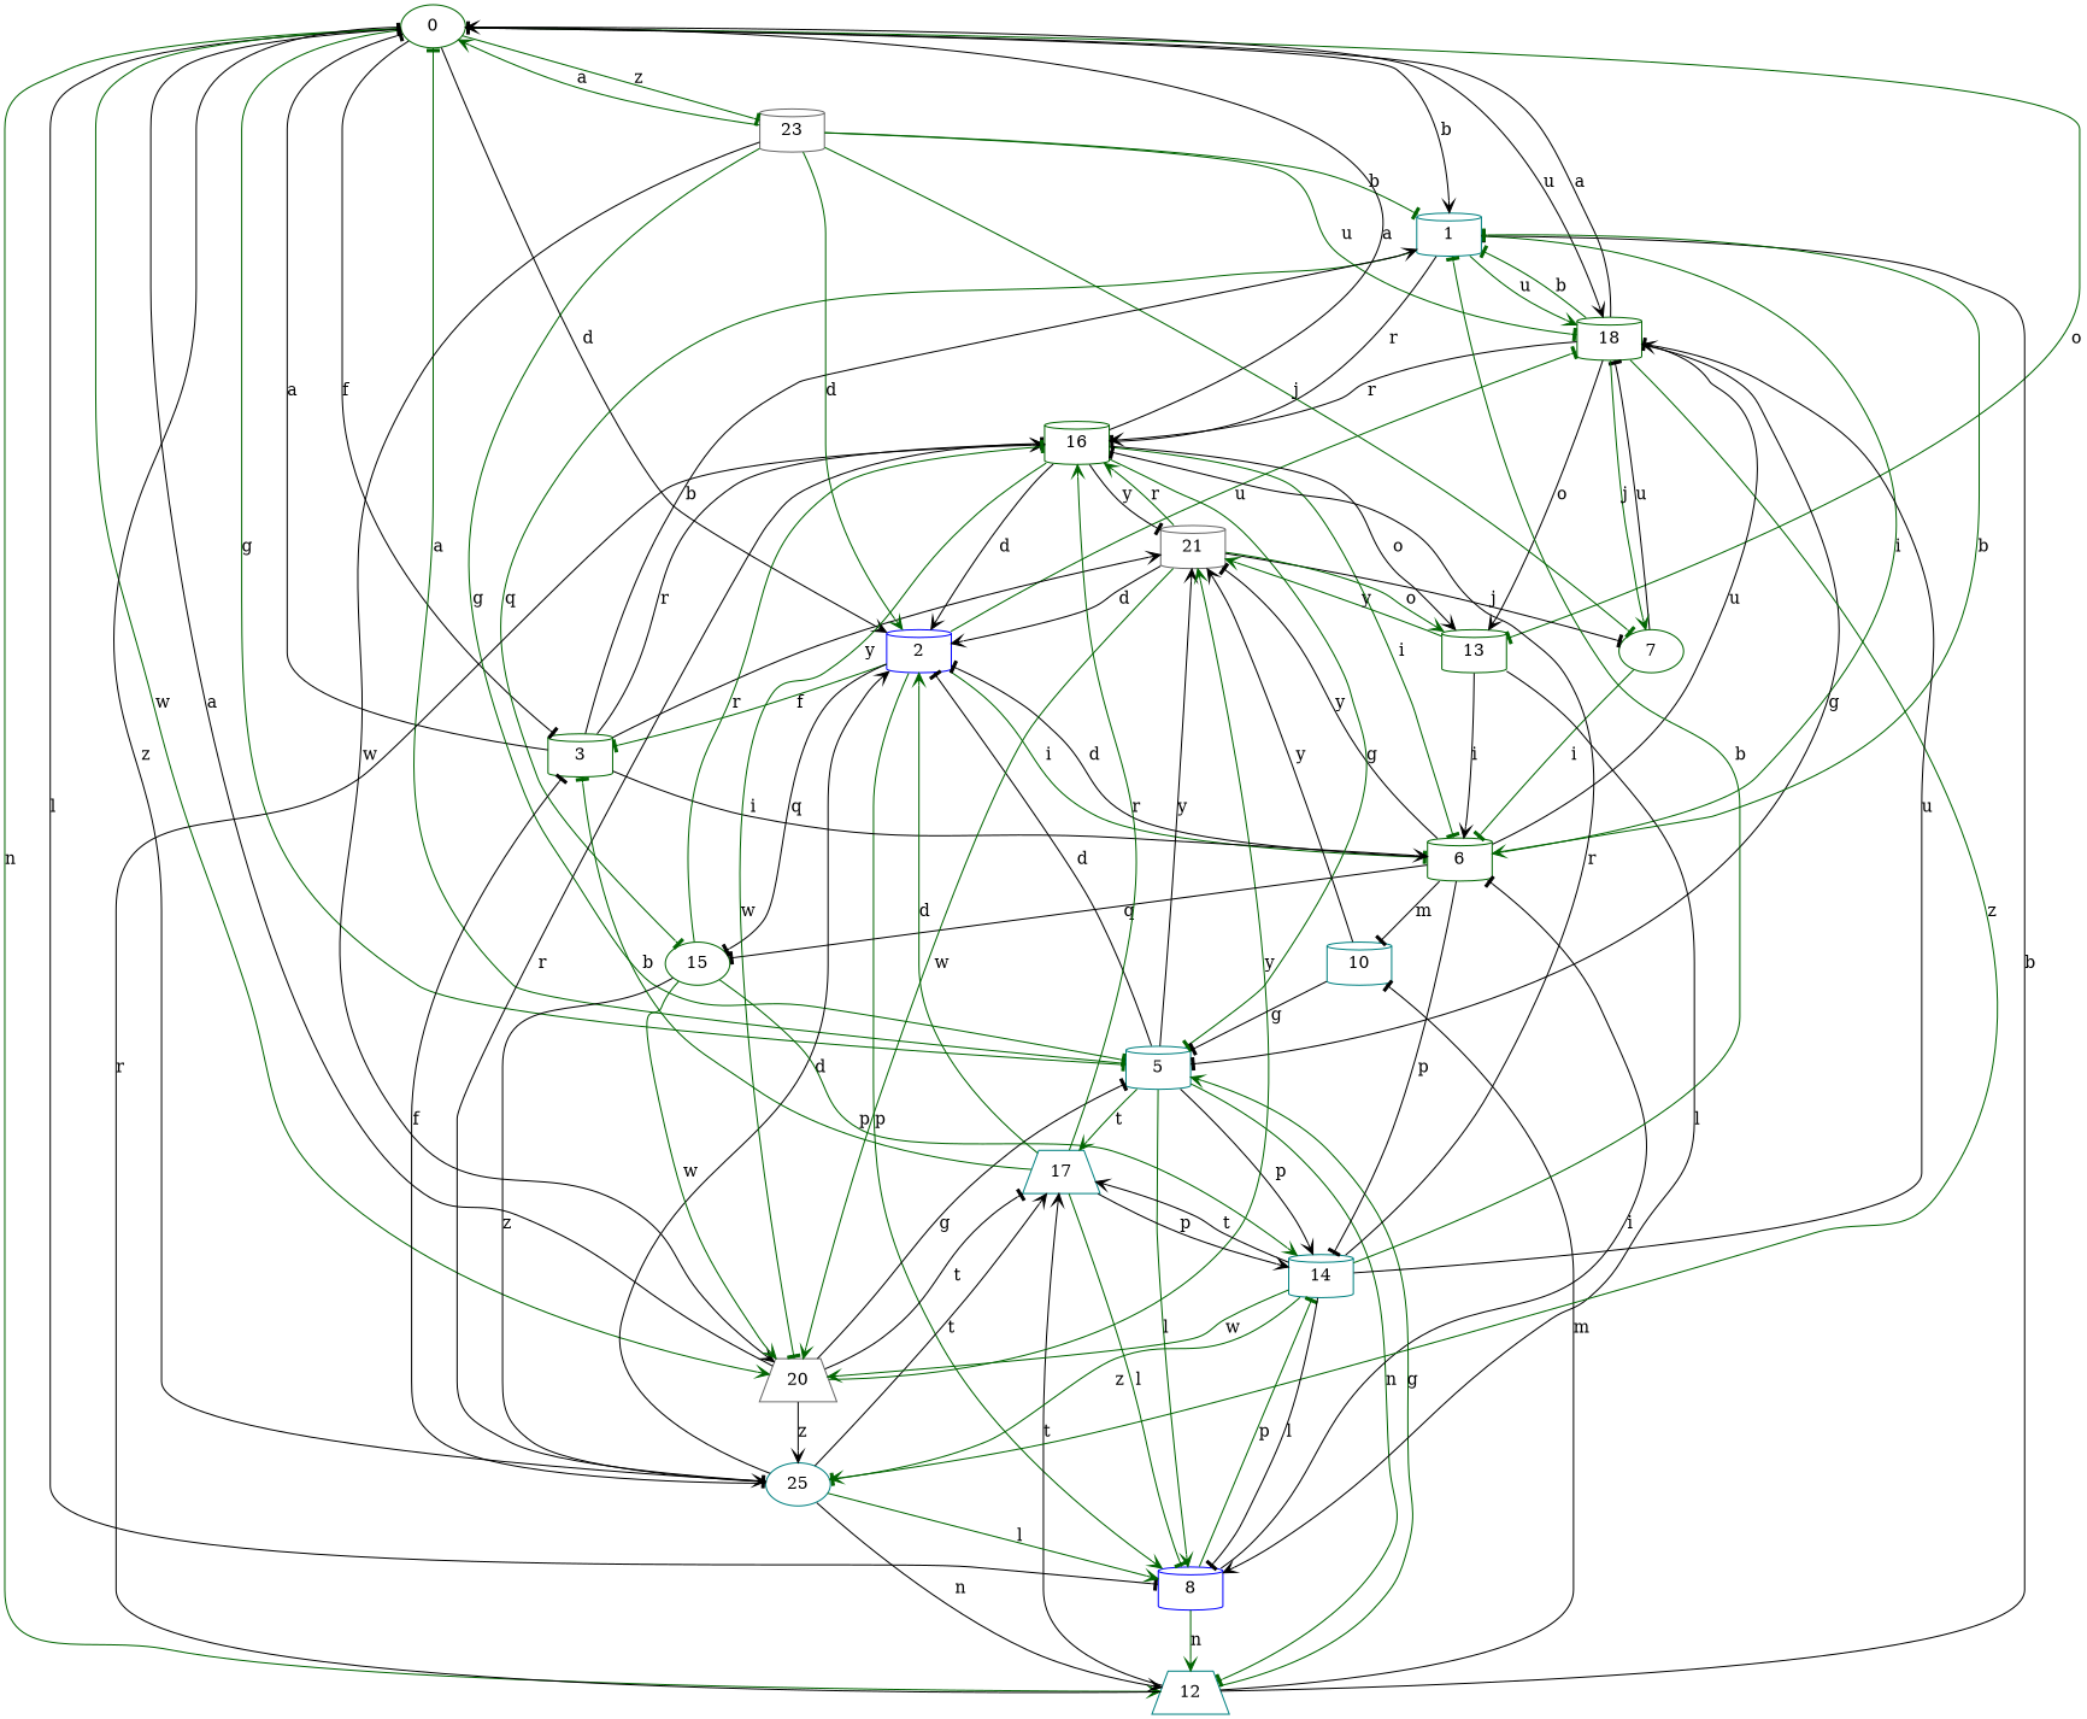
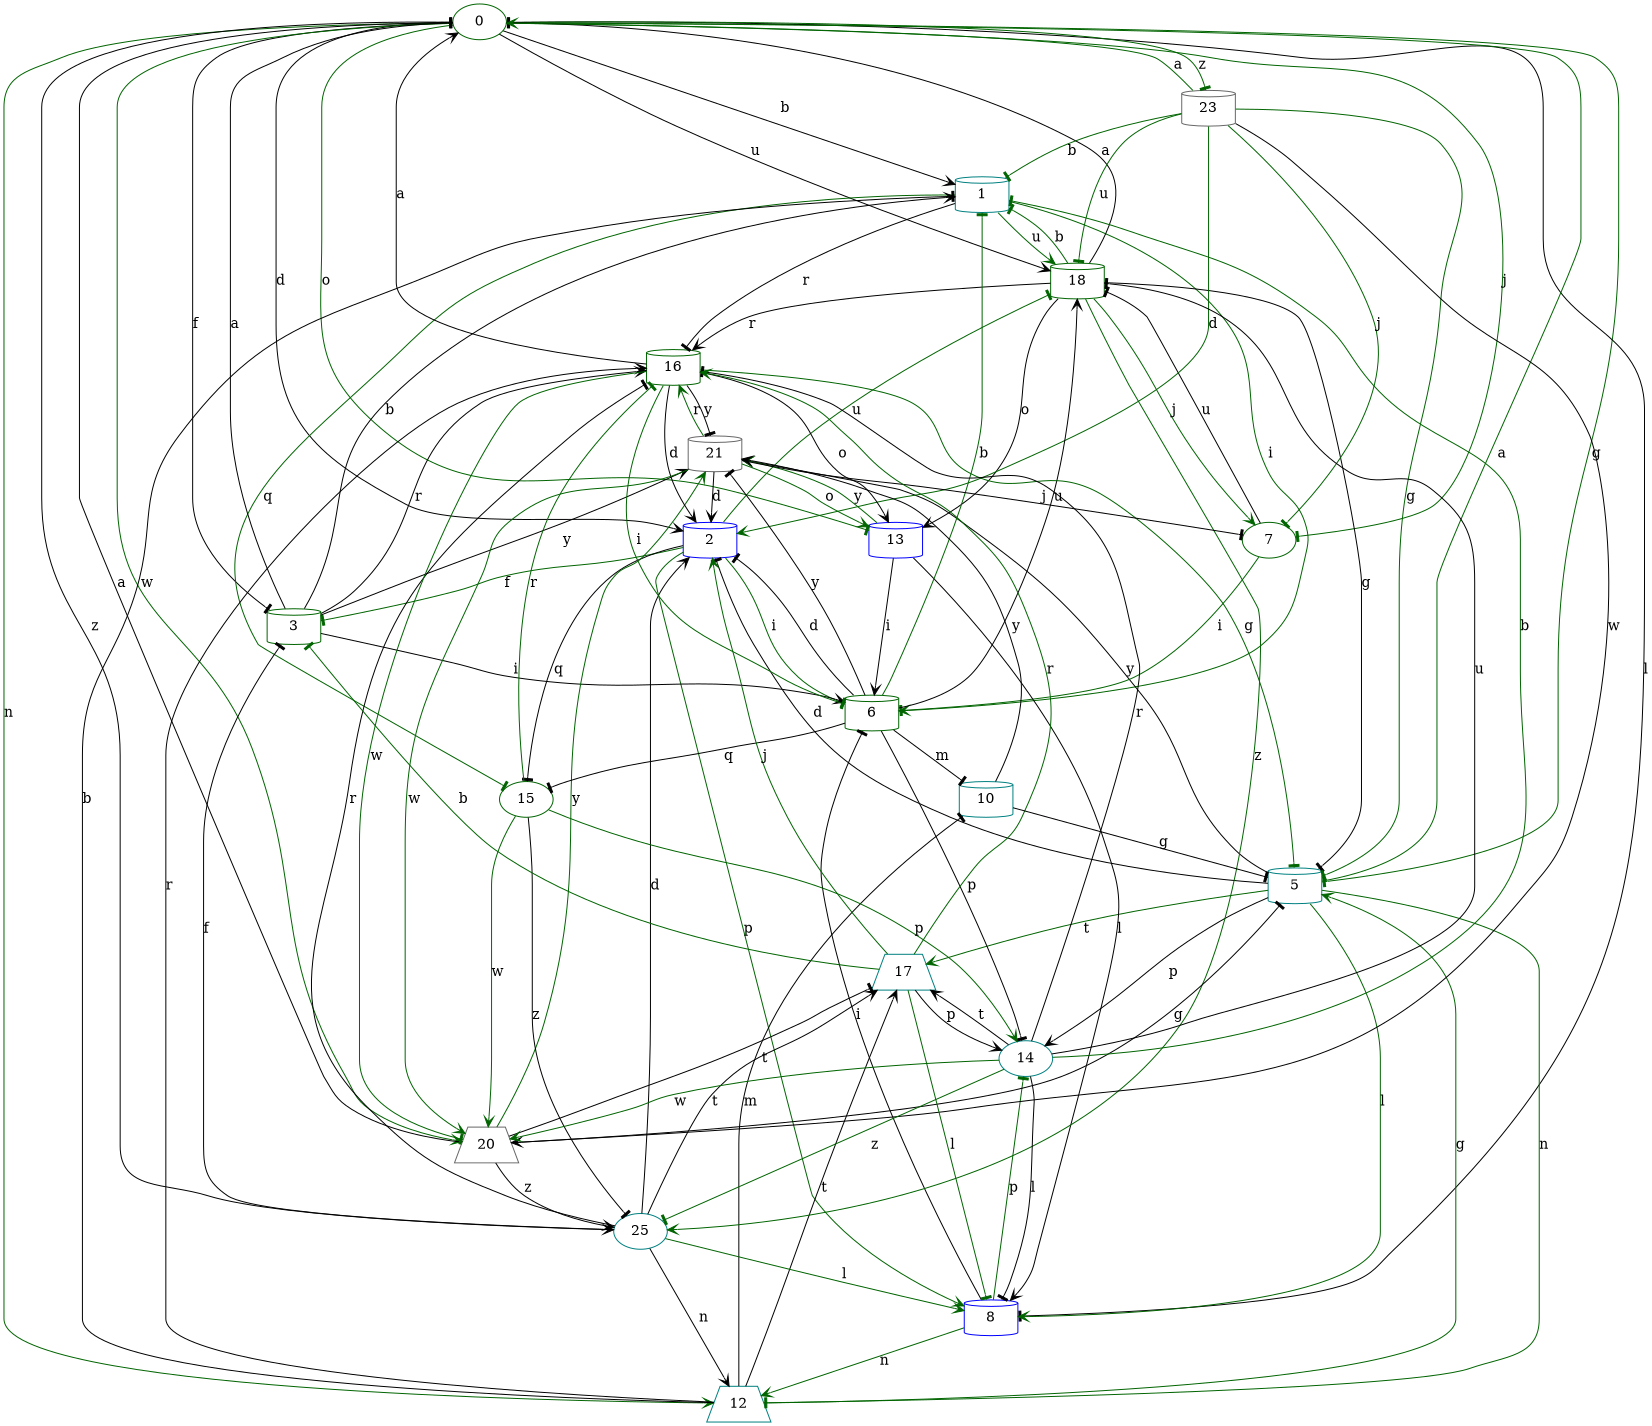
  strict digraph {
    node [color=darkgreen shape=cylinder]
    edge [arrowhead=tee color=black]
    0 [shape=ellipse]
    1 [color=teal]
    2 [color=blue]
    3
    5 [color=teal]
    7 [shape=ellipse]
    8 [color=blue]
    12 [color=teal shape=trapezium]
-   13
+   13 [color=blue]
    18
    20 [color=gray40 shape=trapezium]
    23 [color=gray40]
    25 [color=teal shape=ellipse]
    6
    15 [shape=ellipse]
    16
    21 [color=gray40]
-   14 [color=teal]
+   14 [color=teal shape=ellipse]
    17 [color=teal shape=trapezium]
    10 [color=teal]
    0 -> 1 [arrowhead=vee label=b]
    0 -> 2 [arrowhead=vee label=d]
    0 -> 3 [label=f]
    0 -> 5 [color=darkgreen label=g]
+   0 -> 7 [color=darkgreen label=j]
    0 -> 8 [label=l]
    0 -> 12 [arrowhead=vee color=darkgreen label=n]
    0 -> 13 [color=darkgreen label=o]
    0 -> 18 [arrowhead=vee label=u]
    0 -> 20 [arrowhead=vee color=darkgreen label=w]
    0 -> 23 [color=darkgreen label=z]
    0 -> 25 [arrowhead=vee label=z]
    1 -> 18 [arrowhead=vee color=darkgreen label=u]
    1 -> 6 [arrowhead=vee color=darkgreen label=i]
    1 -> 15 [color=darkgreen label=q]
    1 -> 16 [label=r]
    2 -> 3 [color=darkgreen label=f]
    2 -> 8 [arrowhead=vee color=darkgreen label=p]
    2 -> 18 [color=darkgreen label=u]
    2 -> 6 [color=darkgreen label=i]
    2 -> 15 [label=q]
    3 -> 0 [label=a]
    3 -> 1 [arrowhead=vee label=b]
    3 -> 6 [arrowhead=vee label=i]
    3 -> 16 [arrowhead=vee label=r]
    3 -> 21 [arrowhead=vee label=y]
    5 -> 0 [color=darkgreen label=a]
    5 -> 2 [label=d]
    5 -> 8 [arrowhead=vee color=darkgreen label=l]
    5 -> 12 [color=darkgreen label=n]
    5 -> 21 [arrowhead=vee label=y]
    5 -> 14 [arrowhead=vee label=p]
    5 -> 17 [arrowhead=vee color=darkgreen label=t]
    7 -> 18 [label=u]
    7 -> 6 [color=darkgreen label=i]
    8 -> 12 [arrowhead=vee color=darkgreen label=n]
    8 -> 6 [label=i]
    8 -> 14 [color=darkgreen label=p]
    12 -> 1 [label=b]
    12 -> 5 [arrowhead=vee color=darkgreen label=g]
    12 -> 16 [arrowhead=vee label=r]
    12 -> 17 [arrowhead=vee label=t]
    12 -> 10 [label=m]
    13 -> 8 [arrowhead=vee label=l]
    13 -> 6 [arrowhead=vee label=i]
    13 -> 21 [arrowhead=vee color=darkgreen label=y]
    18 -> 0 [label=a]
    18 -> 1 [color=darkgreen label=b]
    18 -> 5 [label=g]
    18 -> 7 [arrowhead=vee color=darkgreen label=j]
    18 -> 13 [arrowhead=vee label=o]
    18 -> 25 [arrowhead=vee color=darkgreen label=z]
    18 -> 16 [arrowhead=vee label=r]
    20 -> 0 [label=a]
    20 -> 5 [label=g]
    20 -> 25 [arrowhead=vee label=z]
    20 -> 21 [arrowhead=vee color=darkgreen label=y]
    20 -> 17 [label=t]
    23 -> 0 [arrowhead=vee color=darkgreen label=a]
    23 -> 1 [color=darkgreen label=b]
    23 -> 2 [arrowhead=vee color=darkgreen label=d]
    23 -> 5 [color=darkgreen label=g]
    23 -> 7 [color=darkgreen label=j]
    23 -> 18 [color=darkgreen label=u]
    23 -> 20 [arrowhead=vee label=w]
    25 -> 2 [arrowhead=vee label=d]
    25 -> 3 [label=f]
    25 -> 8 [arrowhead=vee color=darkgreen label=l]
    25 -> 12 [arrowhead=vee label=n]
    25 -> 16 [label=r]
    25 -> 17 [arrowhead=vee label=t]
    6 -> 1 [color=darkgreen label=b]
    6 -> 2 [label=d]
    6 -> 18 [arrowhead=vee label=u]
    6 -> 15 [label=q]
    6 -> 21 [label=y]
    6 -> 14 [label=p]
    6 -> 10 [label=m]
    15 -> 20 [arrowhead=vee color=darkgreen label=w]
    15 -> 25 [label=z]
    15 -> 16 [color=darkgreen label=r]
    15 -> 14 [arrowhead=vee color=darkgreen label=p]
    16 -> 0 [arrowhead=vee label=a]
    16 -> 2 [arrowhead=vee label=d]
    16 -> 5 [color=darkgreen label=g]
    16 -> 13 [arrowhead=vee label=o]
    16 -> 20 [color=darkgreen label=w]
    16 -> 6 [color=darkgreen label=i]
    16 -> 21 [label=y]
    21 -> 2 [arrowhead=vee label=d]
    21 -> 7 [label=j]
    21 -> 13 [arrowhead=vee color=darkgreen label=o]
    21 -> 20 [arrowhead=vee color=darkgreen label=w]
    21 -> 16 [arrowhead=vee color=darkgreen label=r]
    14 -> 1 [color=darkgreen label=b]
    14 -> 8 [label=l]
    14 -> 18 [label=u]
    14 -> 20 [arrowhead=vee color=darkgreen label=w]
    14 -> 25 [color=darkgreen label=z]
    14 -> 16 [label=r]
    14 -> 17 [arrowhead=vee label=t]
-   17 -> 2 [arrowhead=vee color=darkgreen label=d]
+   17 -> 2 [arrowhead=vee color=darkgreen label=j]
    17 -> 3 [color=darkgreen label=b]
    17 -> 8 [color=darkgreen label=l]
    17 -> 16 [arrowhead=vee color=darkgreen label=r]
    17 -> 14 [arrowhead=vee label=p]
    10 -> 5 [label=g]
    10 -> 21 [arrowhead=vee label=y]
  }
